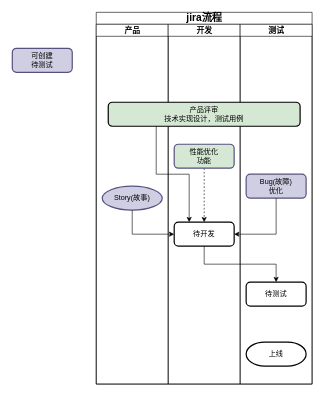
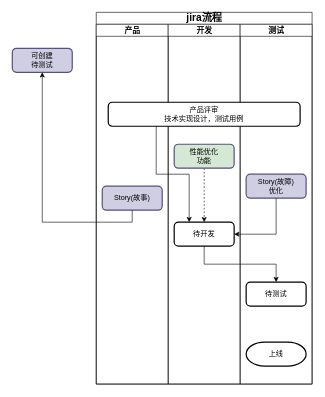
  <mxCell id="0" />
  <mxCell id="1" parent="0" />
  <mxCell id="2" value="&lt;font style=&quot;font-size: 17px&quot;&gt;jira流程&lt;/font&gt;" style="swimlane;html=1;childLayout=stackLayout;resizeParent=1;resizeParentMax=0;startSize=20;" parent="1" vertex="1"><mxGeometry x="160" y="20" width="360" height="620" as="geometry" /></mxCell>
  <mxCell id="3" value="&lt;font style=&quot;font-size: 13px&quot;&gt;产品&lt;/font&gt;" style="swimlane;html=1;startSize=20;" parent="2" vertex="1"><mxGeometry y="20" width="120" height="600" as="geometry"><mxRectangle y="20" width="30" height="530" as="alternateBounds" /></mxGeometry></mxCell>
- <mxCell id="4" value="Story(故事)" style="ellipse;absoluteArcSize=1;arcSize=14;strokeWidth=2;align=center;whiteSpace=wrap;fillColor=#d0cee2;strokeColor=#56517e;" parent="3" vertex="1"><mxGeometry x="10" y="270" width="100" height="40" as="geometry" /></mxCell>
+ <mxCell id="4" value="Story(故事)" style="rounded=1;absoluteArcSize=1;arcSize=14;strokeWidth=2;align=center;whiteSpace=wrap;fillColor=#d0cee2;strokeColor=#56517e;" parent="3" vertex="1"><mxGeometry x="10" y="270" width="100" height="40" as="geometry" /></mxCell>
  <mxCell id="5" style="edgeStyle=orthogonalEdgeStyle;rounded=0;orthogonalLoop=1;jettySize=auto;html=1;exitX=0.5;exitY=1;exitDx=0;exitDy=0;" parent="3" source="4" target="4" edge="1"><mxGeometry relative="1" as="geometry" /></mxCell>
  <mxCell id="6" style="edgeStyle=orthogonalEdgeStyle;rounded=0;orthogonalLoop=1;jettySize=auto;html=1;exitX=0.5;exitY=1;exitDx=0;exitDy=0;" parent="3" source="4" target="4" edge="1"><mxGeometry relative="1" as="geometry" /></mxCell>
  <mxCell id="7" value="&lt;font style=&quot;font-size: 13px&quot;&gt;开发&lt;/font&gt;" style="swimlane;html=1;startSize=20;" parent="2" vertex="1"><mxGeometry x="120" y="20" width="120" height="600" as="geometry" /></mxCell>
  <mxCell id="8" value="" style="edgeStyle=orthogonalEdgeStyle;rounded=0;orthogonalLoop=1;jettySize=auto;html=1;dashed=1;" parent="7" source="9" target="10" edge="1"><mxGeometry relative="1" as="geometry" /></mxCell>
  <mxCell id="9" value="性能优化&#10;功能" style="rounded=1;absoluteArcSize=1;arcSize=14;strokeWidth=2;align=center;whiteSpace=wrap;fillColor=#d5e8d4;strokeColor=#56517e;" parent="7" vertex="1"><mxGeometry x="10" y="200" width="100" height="40" as="geometry" /></mxCell>
  <mxCell id="10" value="待开发" style="rounded=1;absoluteArcSize=1;arcSize=14;strokeWidth=2;align=center;whiteSpace=wrap;" parent="7" vertex="1"><mxGeometry x="10" y="330" width="100" height="40" as="geometry" /></mxCell>
  <mxCell id="11" style="edgeStyle=orthogonalEdgeStyle;rounded=0;orthogonalLoop=1;jettySize=auto;html=1;exitX=0.5;exitY=1;exitDx=0;exitDy=0;" parent="7" source="9" target="9" edge="1"><mxGeometry relative="1" as="geometry" /></mxCell>
  <mxCell id="12" value="&lt;font style=&quot;font-size: 13px&quot;&gt;测试&lt;/font&gt;" style="swimlane;html=1;startSize=20;" parent="2" vertex="1"><mxGeometry x="240" y="20" width="120" height="600" as="geometry" /></mxCell>
- <mxCell id="13" value="Bug(故障)&#10;优化" style="rounded=1;whiteSpace=wrap;absoluteArcSize=1;arcSize=14;strokeWidth=2;align=center;labelBorderColor=none;labelBackgroundColor=none;fillColor=#d0cee2;strokeColor=#56517e;" parent="12" vertex="1"><mxGeometry x="10" y="250" width="100" height="40" as="geometry" /></mxCell>
- <mxCell id="14" value="产品评审&#10;技术实现设计，测试用例" style="rounded=1;whiteSpace=wrap;absoluteArcSize=1;arcSize=14;strokeWidth=2;fillColor=#d5e8d4;" parent="12" vertex="1"><mxGeometry x="-220" y="130" width="320" height="40" as="geometry" /></mxCell>
+ <mxCell id="13" value="Story(故障)&#10;优化" style="rounded=1;whiteSpace=wrap;absoluteArcSize=1;arcSize=14;strokeWidth=2;align=center;labelBorderColor=none;labelBackgroundColor=none;fillColor=#d0cee2;strokeColor=#56517e;" parent="12" vertex="1"><mxGeometry x="10" y="250" width="100" height="40" as="geometry" /></mxCell>
+ <mxCell id="14" value="产品评审&#10;技术实现设计，测试用例" style="rounded=1;whiteSpace=wrap;absoluteArcSize=1;arcSize=14;strokeWidth=2;" parent="12" vertex="1"><mxGeometry x="-220" y="130" width="320" height="40" as="geometry" /></mxCell>
  <mxCell id="15" style="edgeStyle=orthogonalEdgeStyle;rounded=0;orthogonalLoop=1;jettySize=auto;html=1;exitX=0.5;exitY=1;exitDx=0;exitDy=0;" parent="12" source="14" target="14" edge="1"><mxGeometry relative="1" as="geometry" /></mxCell>
  <mxCell id="16" value="待测试" style="rounded=1;absoluteArcSize=1;arcSize=14;strokeWidth=2;align=center;whiteSpace=wrap;" parent="12" vertex="1"><mxGeometry x="10" y="430" width="100" height="40" as="geometry" /></mxCell>
  <mxCell id="17" value="上线" style="strokeWidth=2;html=1;shape=mxgraph.flowchart.terminator;whiteSpace=wrap;labelBackgroundColor=none;" parent="12" vertex="1"><mxGeometry x="10" y="530" width="100" height="40" as="geometry" /></mxCell>
  <mxCell id="18" style="edgeStyle=orthogonalEdgeStyle;rounded=0;orthogonalLoop=1;jettySize=auto;html=1;exitX=0.5;exitY=1;exitDx=0;exitDy=0;entryX=1;entryY=0.5;entryDx=0;entryDy=0;" parent="2" source="13" target="10" edge="1"><mxGeometry relative="1" as="geometry" /></mxCell>
- <mxCell id="19" style="edgeStyle=orthogonalEdgeStyle;rounded=0;orthogonalLoop=1;jettySize=auto;html=1;exitX=0.5;exitY=1;exitDx=0;exitDy=0;entryX=0;entryY=0.5;entryDx=0;entryDy=0;" parent="2" source="4" target="10" edge="1"><mxGeometry relative="1" as="geometry" /></mxCell>
+ <mxCell id="19" style="edgeStyle=orthogonalEdgeStyle;rounded=0;orthogonalLoop=1;jettySize=auto;html=1;exitX=0.5;exitY=1;exitDx=0;exitDy=0;" parent="2" source="4" target="22" edge="1"><mxGeometry relative="1" as="geometry" /></mxCell>
  <mxCell id="20" style="edgeStyle=orthogonalEdgeStyle;rounded=0;orthogonalLoop=1;jettySize=auto;html=1;exitX=0.25;exitY=1;exitDx=0;exitDy=0;entryX=0.25;entryY=0;entryDx=0;entryDy=0;" parent="2" source="14" target="10" edge="1"><mxGeometry relative="1" as="geometry"><mxPoint x="180" y="310" as="targetPoint" /></mxGeometry></mxCell>
  <mxCell id="21" style="edgeStyle=orthogonalEdgeStyle;rounded=0;orthogonalLoop=1;jettySize=auto;html=1;exitX=0.5;exitY=1;exitDx=0;exitDy=0;entryX=0.5;entryY=0;entryDx=0;entryDy=0;" parent="2" source="10" target="16" edge="1"><mxGeometry relative="1" as="geometry" /></mxCell>
  <mxCell id="22" value="可创建&#10;待测试" style="rounded=1;whiteSpace=wrap;absoluteArcSize=1;arcSize=14;strokeWidth=2;align=center;labelBorderColor=none;labelBackgroundColor=none;fillColor=#d0cee2;strokeColor=#56517e;" parent="1" vertex="1"><mxGeometry x="20" y="80" width="100" height="40" as="geometry" /></mxCell>
